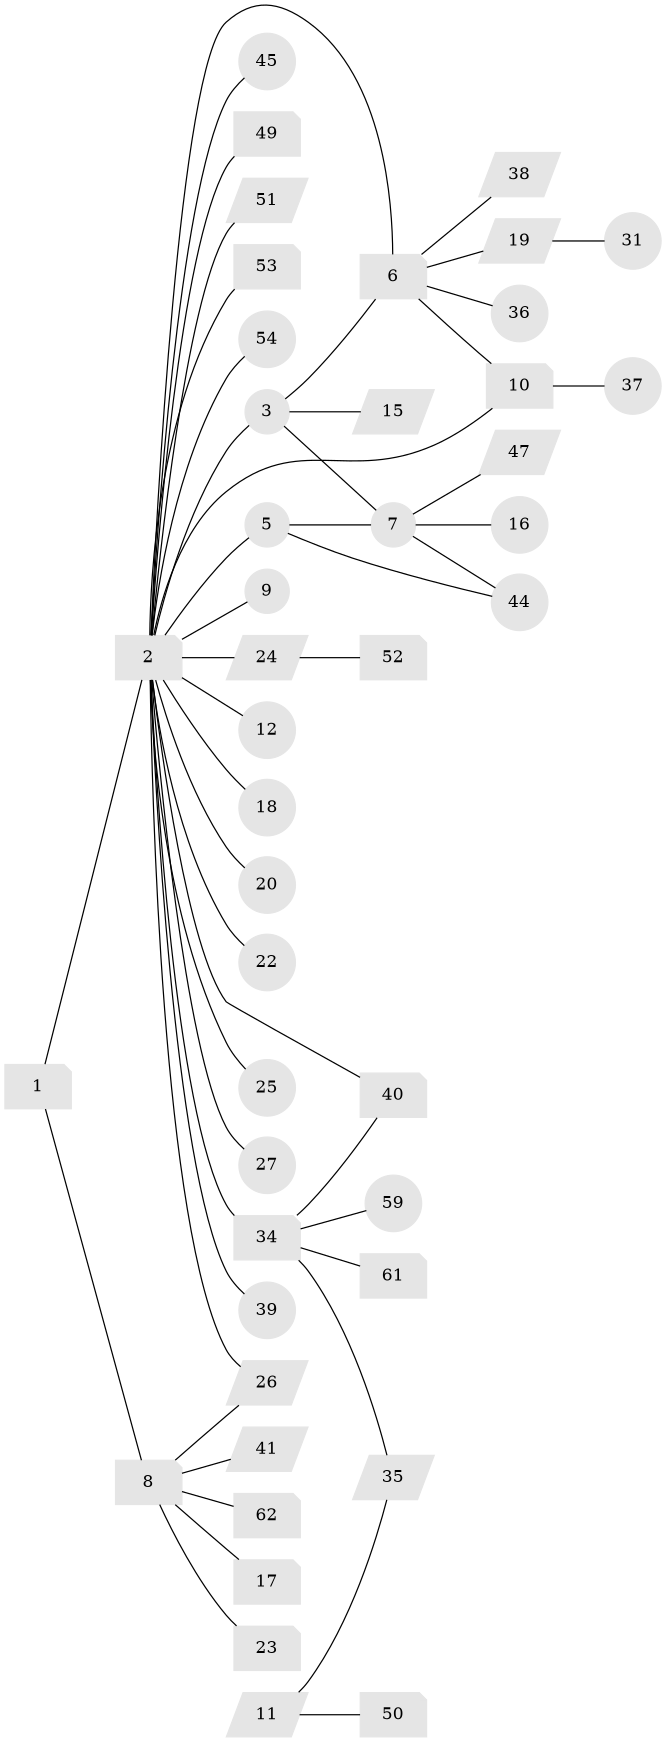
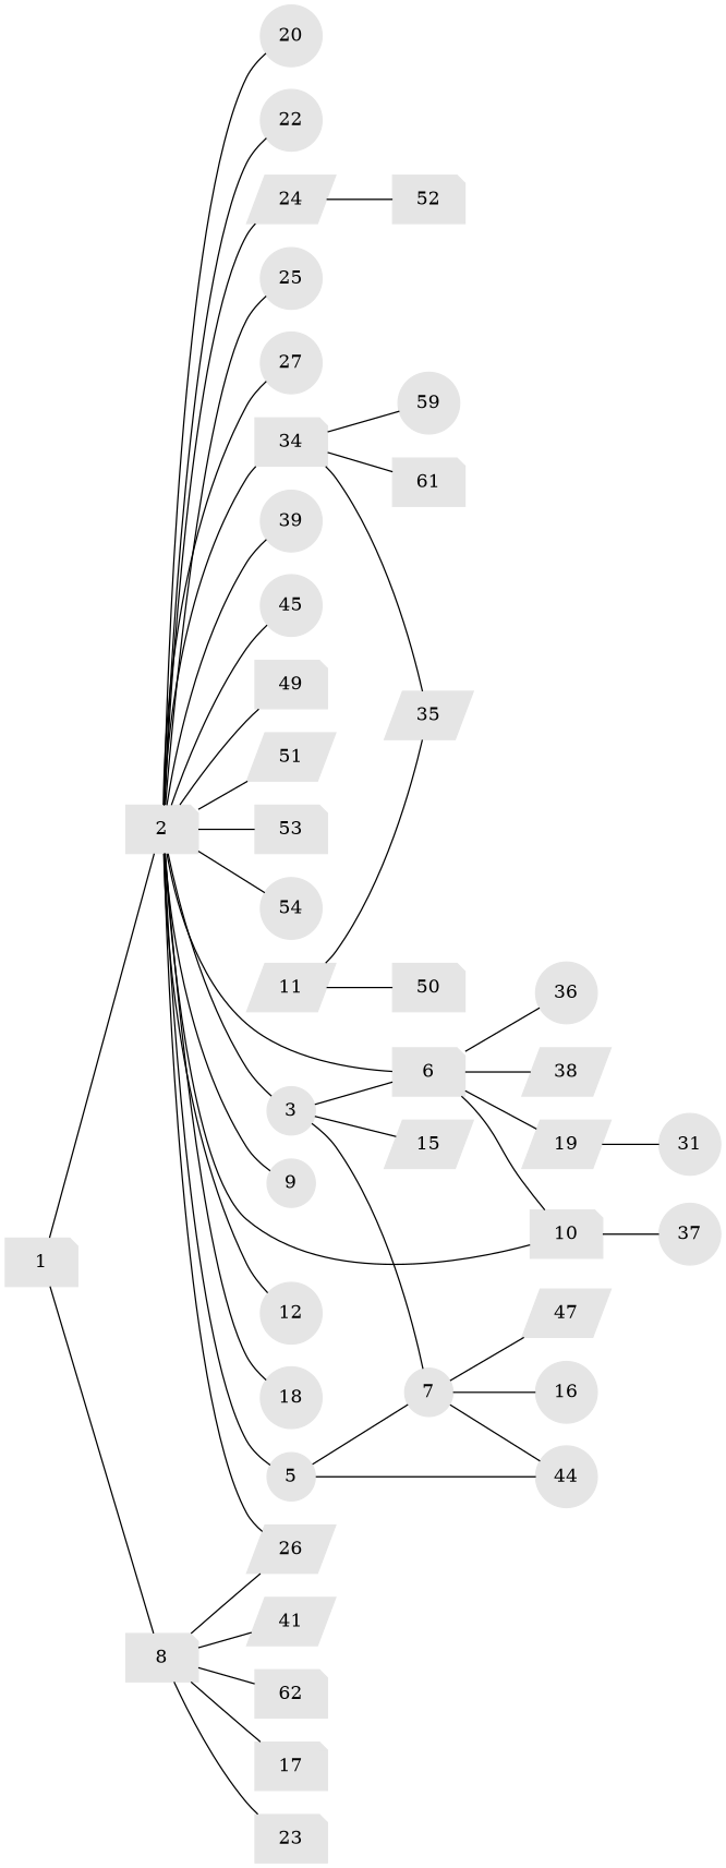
  graph {
    rankdir=LR
    node [color=gray90 shape=circle style=filled]
    1 [shape=note super="+60"]
    2 [shape=note super="+4"]
    8 [shape=note super="+32"]
    3
    5 [super="+29"]
    6 [shape=note super="+14"]
    9
    10 [shape=note super="+30"]
    12 [super="+21"]
    18
    20
    22
    24 [shape=parallelogram super="+48"]
    25
    26 [shape=parallelogram super="+28"]
    27 [super="+43"]
    34 [shape=note super="+57"]
    39
-   40 [shape=note super="+42"]
    45
    49 [shape=note]
    51 [shape=parallelogram]
    53 [shape=note]
    54
    17 [shape=note]
    23 [shape=note super="+55"]
    41 [shape=parallelogram]
    62 [shape=note]
    7 [super="+58"]
    15 [shape=parallelogram super="+46"]
    44
    19 [shape=parallelogram super="+33"]
    36
    38 [shape=parallelogram]
    37
    52 [shape=note]
    35 [shape=parallelogram]
    59
    61 [shape=note]
    16
    47 [shape=parallelogram]
    31
    11 [shape=parallelogram super="+13"]
    50 [shape=note super="+56"]
    1 -- 2
    1 -- 8
    2 -- 3
    2 -- 5 [weight=3]
    2 -- 6
    2 -- 9
    2 -- 10
    2 -- 12
    2 -- 18
    2 -- 20
    2 -- 22
    2 -- 24 [weight=2]
    2 -- 25
    2 -- 26
    2 -- 27 [weight=2]
    2 -- 34
    2 -- 39
-   2 -- 40
    2 -- 45
    2 -- 49
    2 -- 51
    2 -- 53
    2 -- 54
    8 -- 26
    8 -- 17
    8 -- 23
    8 -- 41
    8 -- 62
    3 -- 6
    3 -- 7
    3 -- 15
    5 -- 7
    5 -- 44
    6 -- 10
    6 -- 19
    6 -- 36
    6 -- 38
    10 -- 37
    24 -- 52
-   34 -- 40
    34 -- 35
    34 -- 59
    34 -- 61
    7 -- 44
    7 -- 16
    7 -- 47
    19 -- 31
    11 -- 35
    11 -- 50
  }
